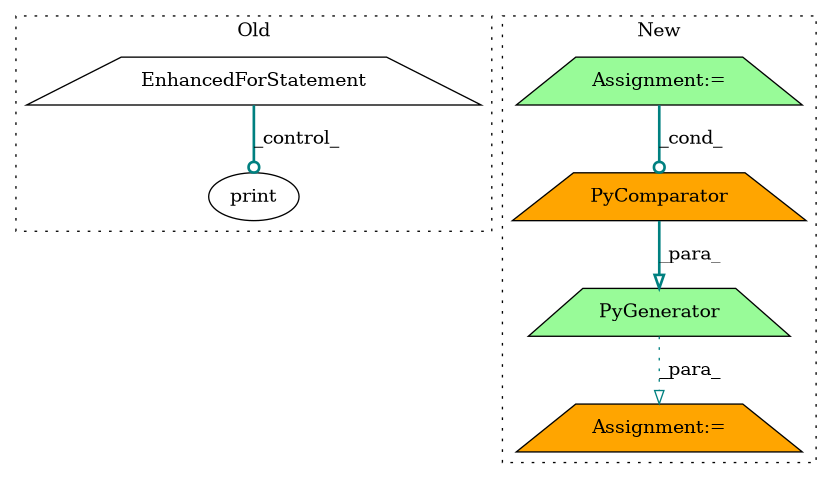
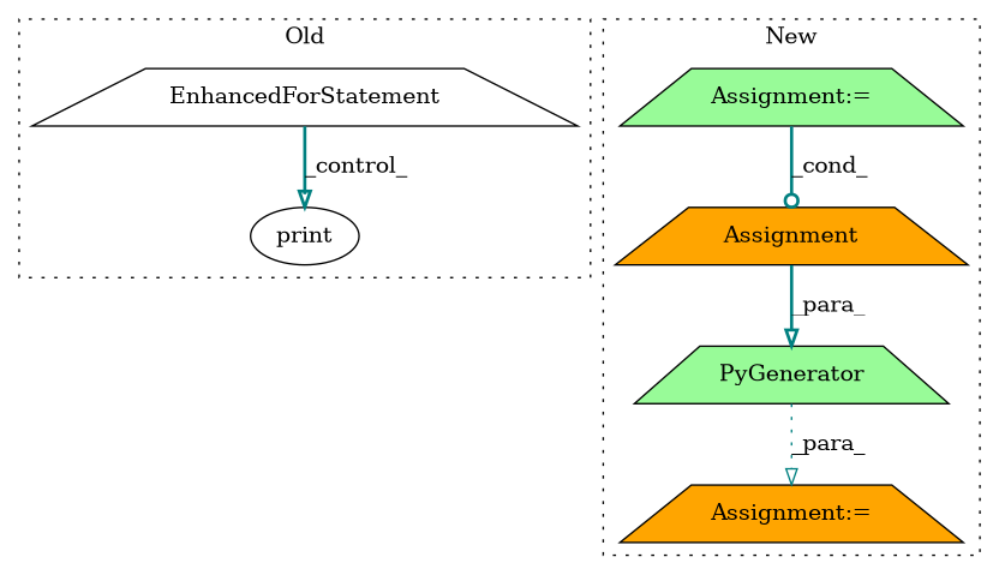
  digraph {
    node [a=7 fillcolor=white l="53,2" s=474 shape=trapezium style=filled]
    edge [arrowhead=odot color=teal style=bold]
    n1 [a=32 l="6,1" label=print s="798,841" shape=ellipse]
    n2 [a=70 label=EnhancedForStatement s="598,667"]
    n3 [a=107 fillcolor=palegreen l=113 label=PyGenerator s=415]
    n4 [fillcolor=palegreen l=48 label="Assignment:="]
-   n5 [a=113 fillcolor=orange l=48 label=PyComparator]
+   n5 [a=113 fillcolor=orange l=48 label=Assignment]
    n6 [fillcolor=orange label="Assignment:=" s="568,647"]
    subgraph cluster_1 {
      label=Old
      style=dotted
      n1
      n2
    }
    subgraph cluster_2 {
      label=New
      style=dotted
      n3
      n4
      n5
      n6
    }
-   n2 -> n1 [label=_control_]
+   n2 -> n1 [arrowhead=onormal label=_control_]
    n3 -> n6 [arrowhead=onormal label=_para_ style=dotted]
    n4 -> n5 [label=_cond_]
    n5 -> n3 [arrowhead=onormal label=_para_]
  }
